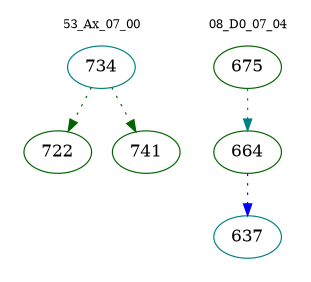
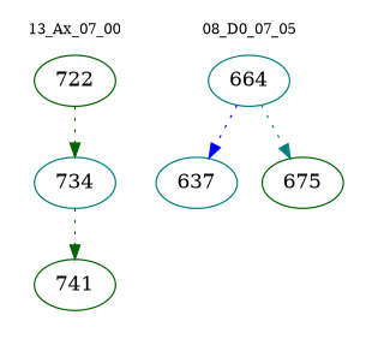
  digraph {
    node [color=teal]
    edge [color=darkgreen style=dotted]
    n1 [label=734]
    n2 [color=darkgreen label=722]
    n3 [color=darkgreen label=741]
-   n4 [color=darkgreen label=664]
+   n4 [label=664]
    n5 [label=637]
    n6 [color=darkgreen label=675]
    subgraph cluster_1 {
      color=white
      fontsize=10
-     label="53_Ax_07_00"
+     label="13_Ax_07_00"
      n1
      n2
      n3
    }
    subgraph cluster_2 {
      color=white
      fontsize=10
-     label="08_D0_07_04"
+     label="08_D0_07_05"
      n4
      n5
      n6
    }
-   n1 -> n2
+   n2 -> n1
    n1 -> n3
    n4 -> n5 [color=blue]
-   n6 -> n4 [color=teal]
+   n4 -> n6 [color=teal]
  }
